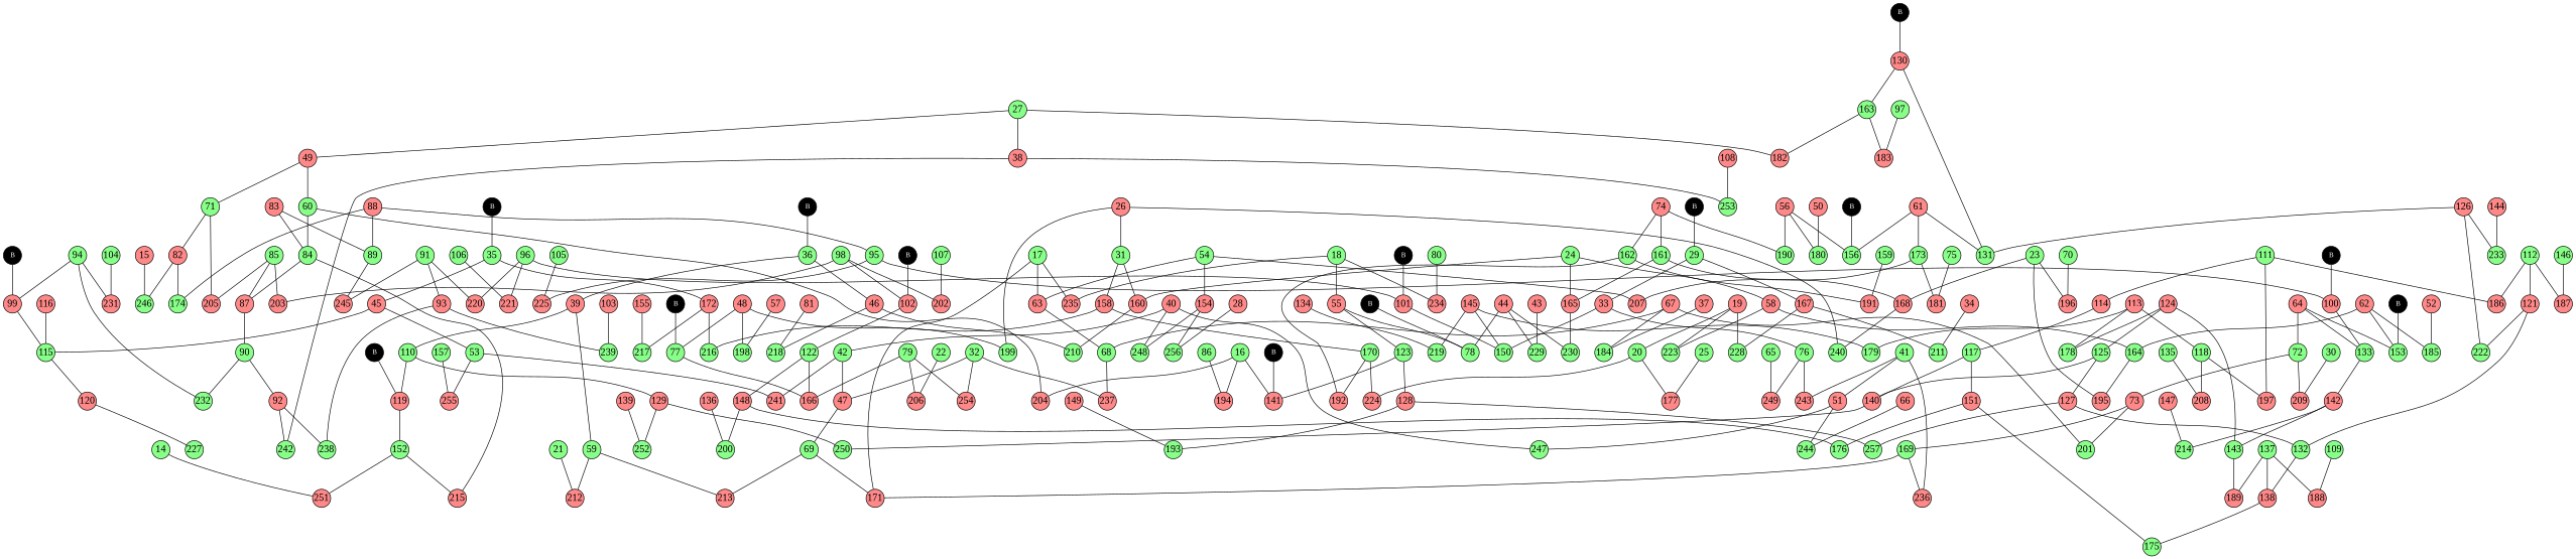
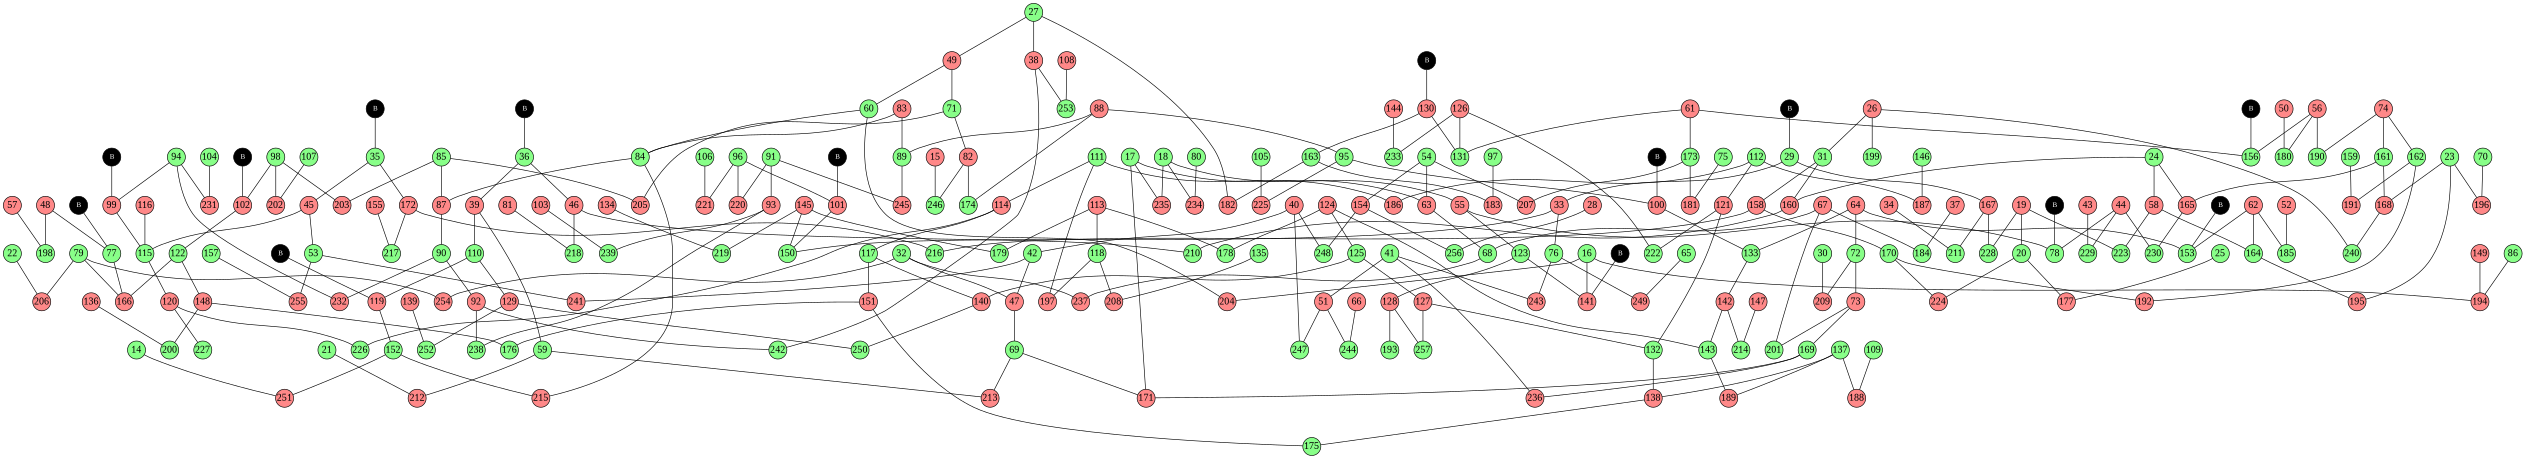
  graph {
    fontname="Liberation Serif"
    nodesep=0.5
    ranksep=1.0
    splines=true
    node [color="#000000" fillcolor="#ff8888" fixedsize=true fontcolor="#000000" fontname="Liberation Serif" fontsize=24 labelloc=c penwidth=1.5 shape=circle style="filled,solid"]
    edge [color="#000000" fontname="Liberation Serif" penwidth=1.5 style=solid]
    n1 [fillcolor="#000000" fontcolor="#ffffff" height=0.6 label=<<table border='0' cellborder='0' cellspacing='0' cellpadding='0'><tr><td align='center'><font point-size='16'>B</font></td></tr></table>> width=0.6]
    119 [height=0.6 width=0.6]
    152 [fillcolor="#88ff88" height=0.6 width=0.6]
    151 [height=0.6 width=0.6]
    176 [fillcolor="#88ff88" height=0.6 width=0.6]
    175 [fillcolor="#88ff88" height=0.6 width=0.6]
    25 [fillcolor="#88ff88" height=0.6 width=0.6]
    177 [height=0.6 width=0.6]
    50 [height=0.6 width=0.6]
    180 [fillcolor="#88ff88" height=0.6 width=0.6]
    201 [fillcolor="#88ff88" height=0.6 width=0.6]
    75 [fillcolor="#88ff88" height=0.6 width=0.6]
    181 [height=0.6 width=0.6]
+   226 [fillcolor="#88ff88" height=0.6 width=0.6]
    100 [height=0.6 width=0.6]
    133 [fillcolor="#88ff88" height=0.6 width=0.6]
    142 [height=0.6 width=0.6]
    251 [height=0.6 width=0.6]
    125 [fillcolor="#88ff88" height=0.6 width=0.6]
    140 [height=0.6 width=0.6]
    127 [height=0.6 width=0.6]
    250 [fillcolor="#88ff88" height=0.6 width=0.6]
    132 [fillcolor="#88ff88" height=0.6 width=0.6]
    257 [fillcolor="#88ff88" height=0.6 width=0.6]
    150 [fillcolor="#88ff88" height=0.6 width=0.6]
    24 [fillcolor="#88ff88" height=0.6 width=0.6]
    165 [height=0.6 width=0.6]
    160 [height=0.6 width=0.6]
    58 [height=0.6 width=0.6]
    230 [fillcolor="#88ff88" height=0.6 width=0.6]
    210 [fillcolor="#88ff88" height=0.6 width=0.6]
    223 [fillcolor="#88ff88" height=0.6 width=0.6]
    164 [fillcolor="#88ff88" height=0.6 width=0.6]
    49 [height=0.6 width=0.6]
    71 [fillcolor="#88ff88" height=0.6 width=0.6]
    60 [fillcolor="#88ff88" height=0.6 width=0.6]
    82 [height=0.6 width=0.6]
    205 [height=0.6 width=0.6]
    204 [height=0.6 width=0.6]
    84 [fillcolor="#88ff88" height=0.6 width=0.6]
    200 [fillcolor="#88ff88" height=0.6 width=0.6]
    74 [height=0.6 width=0.6]
    190 [fillcolor="#88ff88" height=0.6 width=0.6]
    162 [fillcolor="#88ff88" height=0.6 width=0.6]
    161 [fillcolor="#88ff88" height=0.6 width=0.6]
    192 [height=0.6 width=0.6]
    191 [height=0.6 width=0.6]
    168 [height=0.6 width=0.6]
    225 [height=0.6 width=0.6]
    99 [height=0.6 width=0.6]
    115 [fillcolor="#88ff88" height=0.6 width=0.6]
    120 [height=0.6 width=0.6]
    124 [height=0.6 width=0.6]
    143 [fillcolor="#88ff88" height=0.6 width=0.6]
    178 [fillcolor="#88ff88" height=0.6 width=0.6]
    189 [height=0.6 width=0.6]
    149 [height=0.6 width=0.6]
    193 [fillcolor="#88ff88" height=0.6 width=0.6]
    23 [fillcolor="#88ff88" height=0.6 width=0.6]
    196 [height=0.6 width=0.6]
    195 [height=0.6 width=0.6]
    240 [fillcolor="#88ff88" height=0.6 width=0.6]
    174 [fillcolor="#88ff88" height=0.6 width=0.6]
    48 [height=0.6 width=0.6]
    199 [fillcolor="#88ff88" height=0.6 width=0.6]
    198 [fillcolor="#88ff88" height=0.6 width=0.6]
    77 [fillcolor="#88ff88" height=0.6 width=0.6]
    166 [height=0.6 width=0.6]
    73 [height=0.6 width=0.6]
    169 [fillcolor="#88ff88" height=0.6 width=0.6]
    171 [height=0.6 width=0.6]
    236 [height=0.6 width=0.6]
    224 [height=0.6 width=0.6]
    98 [fillcolor="#88ff88" height=0.6 width=0.6]
    203 [height=0.6 width=0.6]
    102 [height=0.6 width=0.6]
    202 [height=0.6 width=0.6]
    122 [fillcolor="#88ff88" height=0.6 width=0.6]
    249 [height=0.6 width=0.6]
    123 [fillcolor="#88ff88" height=0.6 width=0.6]
    141 [height=0.6 width=0.6]
    128 [height=0.6 width=0.6]
    148 [height=0.6 width=0.6]
    22 [fillcolor="#88ff88" height=0.6 width=0.6]
    206 [height=0.6 width=0.6]
    173 [fillcolor="#88ff88" height=0.6 width=0.6]
    207 [height=0.6 width=0.6]
    47 [height=0.6 width=0.6]
    69 [fillcolor="#88ff88" height=0.6 width=0.6]
    213 [height=0.6 width=0.6]
    72 [fillcolor="#88ff88" height=0.6 width=0.6]
    209 [height=0.6 width=0.6]
    97 [fillcolor="#88ff88" height=0.6 width=0.6]
    183 [height=0.6 width=0.6]
    248 [fillcolor="#88ff88" height=0.6 width=0.6]
    147 [height=0.6 width=0.6]
    214 [fillcolor="#88ff88" height=0.6 width=0.6]
    21 [fillcolor="#88ff88" height=0.6 width=0.6]
    212 [height=0.6 width=0.6]
    172 [height=0.6 width=0.6]
    217 [fillcolor="#88ff88" height=0.6 width=0.6]
    216 [fillcolor="#88ff88" height=0.6 width=0.6]
    46 [height=0.6 width=0.6]
    218 [fillcolor="#88ff88" height=0.6 width=0.6]
    197 [height=0.6 width=0.6]
    246 [fillcolor="#88ff88" height=0.6 width=0.6]
    222 [fillcolor="#88ff88" height=0.6 width=0.6]
    96 [fillcolor="#88ff88" height=0.6 width=0.6]
    221 [height=0.6 width=0.6]
    220 [height=0.6 width=0.6]
    101 [height=0.6 width=0.6]
    247 [fillcolor="#88ff88" height=0.6 width=0.6]
    121 [height=0.6 width=0.6]
    138 [height=0.6 width=0.6]
    146 [fillcolor="#88ff88" height=0.6 width=0.6]
    187 [height=0.6 width=0.6]
    20 [fillcolor="#88ff88" height=0.6 width=0.6]
    45 [height=0.6 width=0.6]
    53 [fillcolor="#88ff88" height=0.6 width=0.6]
    241 [height=0.6 width=0.6]
    255 [height=0.6 width=0.6]
    70 [fillcolor="#88ff88" height=0.6 width=0.6]
    95 [fillcolor="#88ff88" height=0.6 width=0.6]
    227 [fillcolor="#88ff88" height=0.6 width=0.6]
    145 [height=0.6 width=0.6]
    219 [fillcolor="#88ff88" height=0.6 width=0.6]
    179 [fillcolor="#88ff88" height=0.6 width=0.6]
    19 [height=0.6 width=0.6]
    228 [fillcolor="#88ff88" height=0.6 width=0.6]
    170 [fillcolor="#88ff88" height=0.6 width=0.6]
    44 [height=0.6 width=0.6]
    78 [fillcolor="#88ff88" height=0.6 width=0.6]
    229 [fillcolor="#88ff88" height=0.6 width=0.6]
    94 [fillcolor="#88ff88" height=0.6 width=0.6]
-   232 [fillcolor="#88ff88" height=0.6 width=0.6]
+   232 [height=0.6 width=0.6]
    231 [height=0.6 width=0.6]
    245 [height=0.6 width=0.6]
    215 [height=0.6 width=0.6]
    144 [height=0.6 width=0.6]
    233 [fillcolor="#88ff88" height=0.6 width=0.6]
    18 [fillcolor="#88ff88" height=0.6 width=0.6]
    235 [height=0.6 width=0.6]
    234 [height=0.6 width=0.6]
    55 [height=0.6 width=0.6]
    43 [height=0.6 width=0.6]
    194 [height=0.6 width=0.6]
    68 [fillcolor="#88ff88" height=0.6 width=0.6]
    237 [height=0.6 width=0.6]
    93 [height=0.6 width=0.6]
    239 [fillcolor="#88ff88" height=0.6 width=0.6]
    238 [fillcolor="#88ff88" height=0.6 width=0.6]
    244 [fillcolor="#88ff88" height=0.6 width=0.6]
    118 [fillcolor="#88ff88" height=0.6 width=0.6]
    208 [height=0.6 width=0.6]
    17 [fillcolor="#88ff88" height=0.6 width=0.6]
    63 [height=0.6 width=0.6]
    42 [fillcolor="#88ff88" height=0.6 width=0.6]
    67 [height=0.6 width=0.6]
    184 [fillcolor="#88ff88" height=0.6 width=0.6]
    92 [height=0.6 width=0.6]
    242 [fillcolor="#88ff88" height=0.6 width=0.6]
    243 [height=0.6 width=0.6]
    117 [fillcolor="#88ff88" height=0.6 width=0.6]
    16 [fillcolor="#88ff88" height=0.6 width=0.6]
    167 [height=0.6 width=0.6]
    211 [fillcolor="#88ff88" height=0.6 width=0.6]
    41 [fillcolor="#88ff88" height=0.6 width=0.6]
    51 [height=0.6 width=0.6]
    66 [height=0.6 width=0.6]
    91 [fillcolor="#88ff88" height=0.6 width=0.6]
    116 [height=0.6 width=0.6]
    15 [height=0.6 width=0.6]
    40 [height=0.6 width=0.6]
    65 [fillcolor="#88ff88" height=0.6 width=0.6]
    90 [fillcolor="#88ff88" height=0.6 width=0.6]
    14 [fillcolor="#88ff88" height=0.6 width=0.6]
    39 [height=0.6 width=0.6]
    110 [fillcolor="#88ff88" height=0.6 width=0.6]
    59 [fillcolor="#88ff88" height=0.6 width=0.6]
    129 [height=0.6 width=0.6]
    64 [height=0.6 width=0.6]
    153 [fillcolor="#88ff88" height=0.6 width=0.6]
    89 [fillcolor="#88ff88" height=0.6 width=0.6]
    114 [height=0.6 width=0.6]
    139 [height=0.6 width=0.6]
    252 [fillcolor="#88ff88" height=0.6 width=0.6]
    n187 [fillcolor="#000000" fontcolor="#ffffff" height=0.6 label=<<table border='0' cellborder='0' cellspacing='0' cellpadding='0'><tr><td align='center'><font point-size='16'>B</font></td></tr></table>> width=0.6]
    35 [fillcolor="#88ff88" height=0.6 width=0.6]
    38 [height=0.6 width=0.6]
    253 [fillcolor="#88ff88" height=0.6 width=0.6]
    88 [height=0.6 width=0.6]
    113 [height=0.6 width=0.6]
    n193 [fillcolor="#000000" fontcolor="#ffffff" height=0.6 label=<<table border='0' cellborder='0' cellspacing='0' cellpadding='0'><tr><td align='center'><font point-size='16'>B</font></td></tr></table>> width=0.6]
    36 [fillcolor="#88ff88" height=0.6 width=0.6]
    163 [fillcolor="#88ff88" height=0.6 width=0.6]
    182 [height=0.6 width=0.6]
    37 [height=0.6 width=0.6]
    188 [height=0.6 width=0.6]
    62 [height=0.6 width=0.6]
    185 [fillcolor="#88ff88" height=0.6 width=0.6]
    87 [height=0.6 width=0.6]
    112 [fillcolor="#88ff88" height=0.6 width=0.6]
    186 [height=0.6 width=0.6]
    137 [fillcolor="#88ff88" height=0.6 width=0.6]
    n205 [fillcolor="#000000" fontcolor="#ffffff" height=0.6 label=<<table border='0' cellborder='0' cellspacing='0' cellpadding='0'><tr><td align='center'><font point-size='16'>B</font></td></tr></table>> width=0.6]
    61 [height=0.6 width=0.6]
    131 [fillcolor="#88ff88" height=0.6 width=0.6]
    156 [fillcolor="#88ff88" height=0.6 width=0.6]
    86 [fillcolor="#88ff88" height=0.6 width=0.6]
    111 [fillcolor="#88ff88" height=0.6 width=0.6]
    136 [height=0.6 width=0.6]
    n212 [fillcolor="#000000" fontcolor="#ffffff" height=0.6 label=<<table border='0' cellborder='0' cellspacing='0' cellpadding='0'><tr><td align='center'><font point-size='16'>B</font></td></tr></table>> width=0.6]
    83 [height=0.6 width=0.6]
    85 [fillcolor="#88ff88" height=0.6 width=0.6]
    135 [fillcolor="#88ff88" height=0.6 width=0.6]
    n216 [fillcolor="#000000" fontcolor="#ffffff" height=0.6 label=<<table border='0' cellborder='0' cellspacing='0' cellpadding='0'><tr><td align='center'><font point-size='16'>B</font></td></tr></table>> width=0.6]
    130 [height=0.6 width=0.6]
    34 [height=0.6 width=0.6]
    109 [fillcolor="#88ff88" height=0.6 width=0.6]
    134 [height=0.6 width=0.6]
    n221 [fillcolor="#000000" fontcolor="#ffffff" height=0.6 label=<<table border='0' cellborder='0' cellspacing='0' cellpadding='0'><tr><td align='center'><font point-size='16'>B</font></td></tr></table>> width=0.6]
    159 [fillcolor="#88ff88" height=0.6 width=0.6]
    33 [height=0.6 width=0.6]
    76 [fillcolor="#88ff88" height=0.6 width=0.6]
    108 [height=0.6 width=0.6]
    n226 [fillcolor="#000000" fontcolor="#ffffff" height=0.6 label=<<table border='0' cellborder='0' cellspacing='0' cellpadding='0'><tr><td align='center'><font point-size='16'>B</font></td></tr></table>> width=0.6]
    158 [height=0.6 width=0.6]
    32 [fillcolor="#88ff88" height=0.6 width=0.6]
    254 [height=0.6 width=0.6]
    57 [height=0.6 width=0.6]
    107 [fillcolor="#88ff88" height=0.6 width=0.6]
    n232 [fillcolor="#000000" fontcolor="#ffffff" height=0.6 label=<<table border='0' cellborder='0' cellspacing='0' cellpadding='0'><tr><td align='center'><font point-size='16'>B</font></td></tr></table>> width=0.6]
    157 [fillcolor="#88ff88" height=0.6 width=0.6]
    31 [fillcolor="#88ff88" height=0.6 width=0.6]
    56 [height=0.6 width=0.6]
    81 [height=0.6 width=0.6]
    106 [fillcolor="#88ff88" height=0.6 width=0.6]
    n238 [fillcolor="#000000" fontcolor="#ffffff" height=0.6 label=<<table border='0' cellborder='0' cellspacing='0' cellpadding='0'><tr><td align='center'><font point-size='16'>B</font></td></tr></table>> width=0.6]
    29 [fillcolor="#88ff88" height=0.6 width=0.6]
    30 [fillcolor="#88ff88" height=0.6 width=0.6]
    80 [fillcolor="#88ff88" height=0.6 width=0.6]
    105 [fillcolor="#88ff88" height=0.6 width=0.6]
    256 [fillcolor="#88ff88" height=0.6 width=0.6]
    n244 [fillcolor="#000000" fontcolor="#ffffff" height=0.6 label=<<table border='0' cellborder='0' cellspacing='0' cellpadding='0'><tr><td align='center'><font point-size='16'>B</font></td></tr></table>> width=0.6]
    155 [height=0.6 width=0.6]
    54 [fillcolor="#88ff88" height=0.6 width=0.6]
    154 [height=0.6 width=0.6]
    79 [fillcolor="#88ff88" height=0.6 width=0.6]
    104 [fillcolor="#88ff88" height=0.6 width=0.6]
    n250 [fillcolor="#000000" fontcolor="#ffffff" height=0.6 label=<<table border='0' cellborder='0' cellspacing='0' cellpadding='0'><tr><td align='center'><font point-size='16'>B</font></td></tr></table>> width=0.6]
    28 [height=0.6 width=0.6]
    103 [height=0.6 width=0.6]
    n253 [fillcolor="#000000" fontcolor="#ffffff" height=0.6 label=<<table border='0' cellborder='0' cellspacing='0' cellpadding='0'><tr><td align='center'><font point-size='16'>B</font></td></tr></table>> width=0.6]
    27 [fillcolor="#88ff88" height=0.6 width=0.6]
    52 [height=0.6 width=0.6]
    n256 [fillcolor="#000000" fontcolor="#ffffff" height=0.6 label=<<table border='0' cellborder='0' cellspacing='0' cellpadding='0'><tr><td align='center'><font point-size='16'>B</font></td></tr></table>> width=0.6]
    26 [height=0.6 width=0.6]
    126 [height=0.6 width=0.6]
    n1 -- 119
    119 -- 152
    152 -- 251
    152 -- 215
    151 -- 176
    151 -- 175
    25 -- 177
    50 -- 180
    75 -- 181
    100 -- 133
    133 -- 142
    142 -- 143
    142 -- 214
    125 -- 140
    125 -- 127
    140 -- 250
    127 -- 132
    127 -- 257
    132 -- 138
    24 -- 165
    24 -- 160
    24 -- 58
    165 -- 230
    160 -- 210
    58 -- 223
    58 -- 164
    164 -- 195
    49 -- 71
    49 -- 60
    71 -- 82
    71 -- 205
    60 -- 204
    60 -- 84
    82 -- 174
    82 -- 246
    84 -- 215
    84 -- 87
    74 -- 190
    74 -- 162
    74 -- 161
    162 -- 192
    162 -- 191
    161 -- 165
    161 -- 168
    168 -- 240
    99 -- 115
    115 -- 120
+   120 -- 226
    120 -- 227
    124 -- 125
    124 -- 143
    124 -- 178
    143 -- 189
-   149 -- 193
+   149 -- 194
    23 -- 168
    23 -- 196
    23 -- 195
-   48 -- 199
    48 -- 198
    48 -- 77
    77 -- 166
    73 -- 201
    73 -- 169
    169 -- 171
    169 -- 236
    98 -- 203
    98 -- 102
    98 -- 202
    102 -- 122
    122 -- 166
    122 -- 148
    123 -- 141
    123 -- 128
    128 -- 257
    128 -- 193
    148 -- 176
    148 -- 200
    22 -- 206
    173 -- 181
    173 -- 207
    47 -- 69
    69 -- 171
    69 -- 213
    72 -- 73
    72 -- 209
    97 -- 183
    147 -- 214
    21 -- 212
    172 -- 217
    172 -- 216
    46 -- 210
    46 -- 218
    96 -- 221
    96 -- 220
    96 -- 101
    101 -- 150
    121 -- 132
    121 -- 222
    138 -- 175
    146 -- 187
    20 -- 177
    20 -- 224
    45 -- 115
    45 -- 53
    53 -- 241
    53 -- 255
    70 -- 196
    95 -- 100
    95 -- 225
    145 -- 150
    145 -- 219
    145 -- 179
    19 -- 223
    19 -- 20
    19 -- 228
    170 -- 192
    170 -- 224
    44 -- 230
    44 -- 78
    44 -- 229
    94 -- 99
    94 -- 232
    94 -- 231
    144 -- 233
    18 -- 235
    18 -- 234
    18 -- 55
    55 -- 123
    55 -- 78
    43 -- 229
    68 -- 237
    93 -- 239
    93 -- 238
    118 -- 197
    118 -- 208
    17 -- 171
    17 -- 235
    17 -- 63
    63 -- 68
    42 -- 47
    42 -- 241
    67 -- 201
    67 -- 68
    67 -- 184
    92 -- 238
    92 -- 242
    117 -- 151
    117 -- 140
    16 -- 204
    16 -- 141
    16 -- 194
    167 -- 228
    167 -- 211
    41 -- 236
    41 -- 243
    41 -- 51
    51 -- 247
    51 -- 244
    66 -- 244
    91 -- 220
    91 -- 245
    91 -- 93
    116 -- 115
    15 -- 246
    40 -- 248
    40 -- 247
    40 -- 42
    65 -- 249
    90 -- 232
    90 -- 92
    14 -- 251
    39 -- 110
    39 -- 59
    110 -- 119
    110 -- 129
    59 -- 213
    59 -- 212
    129 -- 250
    129 -- 252
    64 -- 133
    64 -- 72
    64 -- 153
    89 -- 245
+   114 -- 226
    114 -- 117
    139 -- 252
    n187 -- 35
    35 -- 172
    35 -- 45
    38 -- 242
    38 -- 253
    88 -- 174
    88 -- 95
    88 -- 89
    113 -- 178
    113 -- 179
    113 -- 118
    n193 -- 36
    36 -- 46
    36 -- 39
    163 -- 183
    163 -- 182
    37 -- 184
    62 -- 164
    62 -- 153
    62 -- 185
    87 -- 90
    112 -- 121
    112 -- 187
    112 -- 186
    137 -- 189
    137 -- 138
    137 -- 188
    n205 -- 153
    61 -- 173
    61 -- 131
    61 -- 156
    86 -- 194
    111 -- 197
    111 -- 114
    111 -- 186
    136 -- 200
    n212 -- 141
    83 -- 84
    83 -- 89
    85 -- 205
    85 -- 203
    85 -- 87
    135 -- 208
    n216 -- 130
    130 -- 163
    130 -- 131
    34 -- 211
    109 -- 188
    134 -- 219
    n221 -- 102
    159 -- 191
    33 -- 150
    33 -- 76
    76 -- 249
    76 -- 243
    108 -- 253
    n226 -- 101
    158 -- 216
    158 -- 170
    32 -- 47
    32 -- 237
    32 -- 254
    57 -- 198
    107 -- 202
    n232 -- 100
    157 -- 255
    31 -- 160
    31 -- 158
    56 -- 180
    56 -- 190
    56 -- 156
    81 -- 218
    106 -- 221
    n238 -- 29
    29 -- 167
    29 -- 33
    30 -- 209
    80 -- 234
    105 -- 225
    n244 -- 78
    155 -- 217
    54 -- 207
    54 -- 63
    54 -- 154
    154 -- 248
    154 -- 256
    79 -- 166
    79 -- 206
    79 -- 254
    104 -- 231
    n250 -- 156
    28 -- 256
    103 -- 239
    n253 -- 77
    27 -- 49
    27 -- 38
    27 -- 182
    52 -- 185
    n256 -- 99
    26 -- 240
    26 -- 199
    26 -- 31
    126 -- 222
    126 -- 233
    126 -- 131
  }
